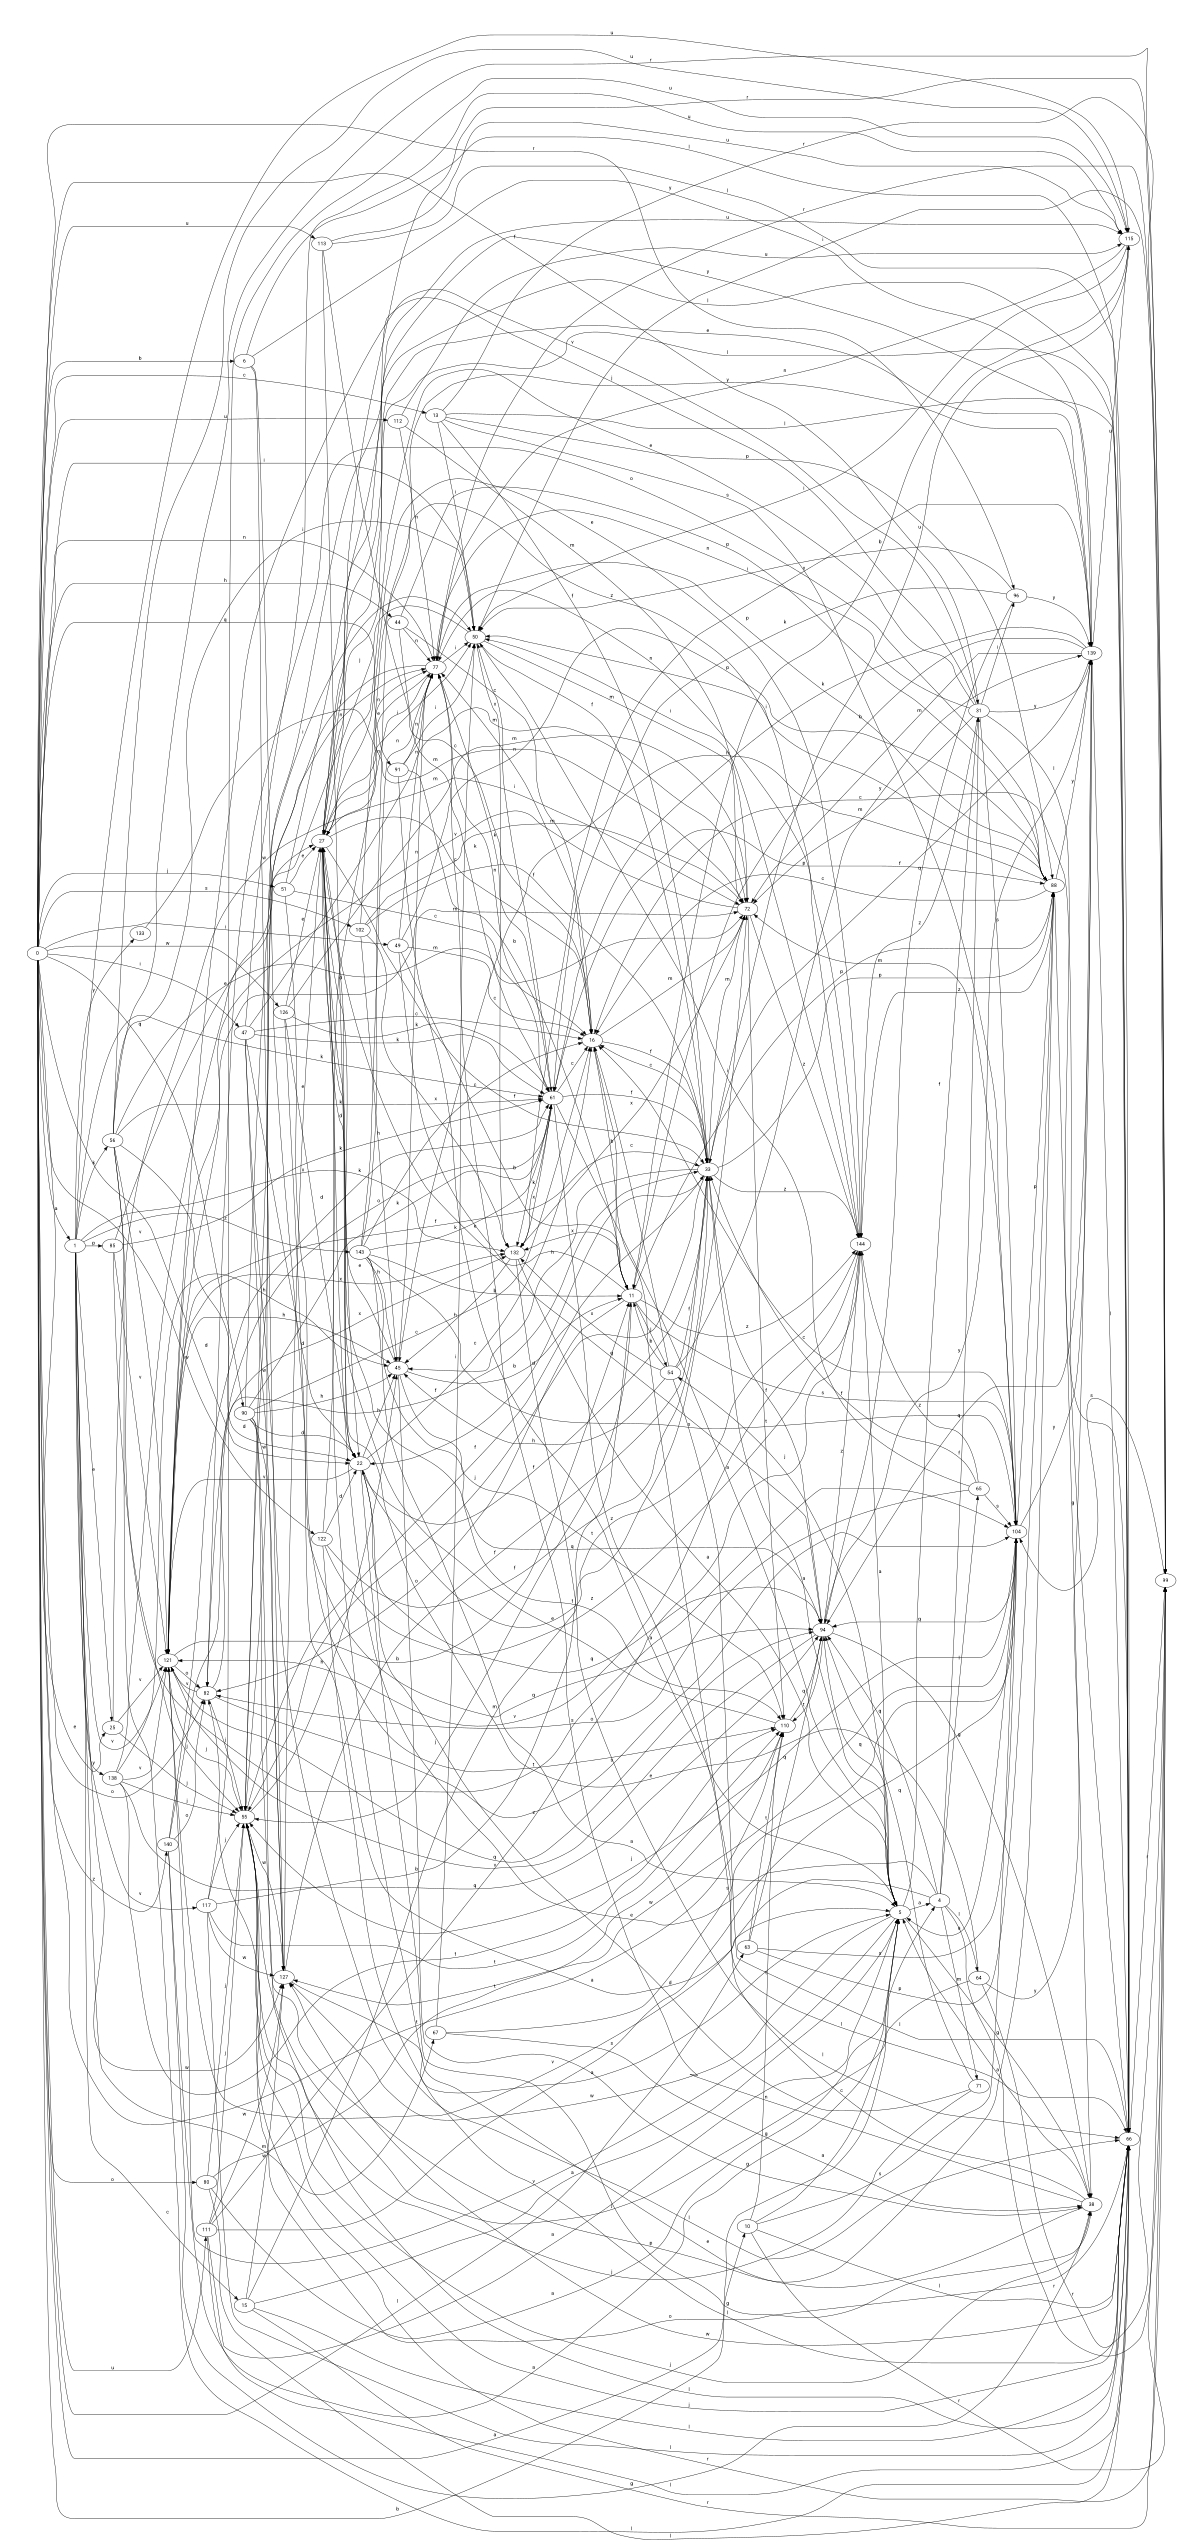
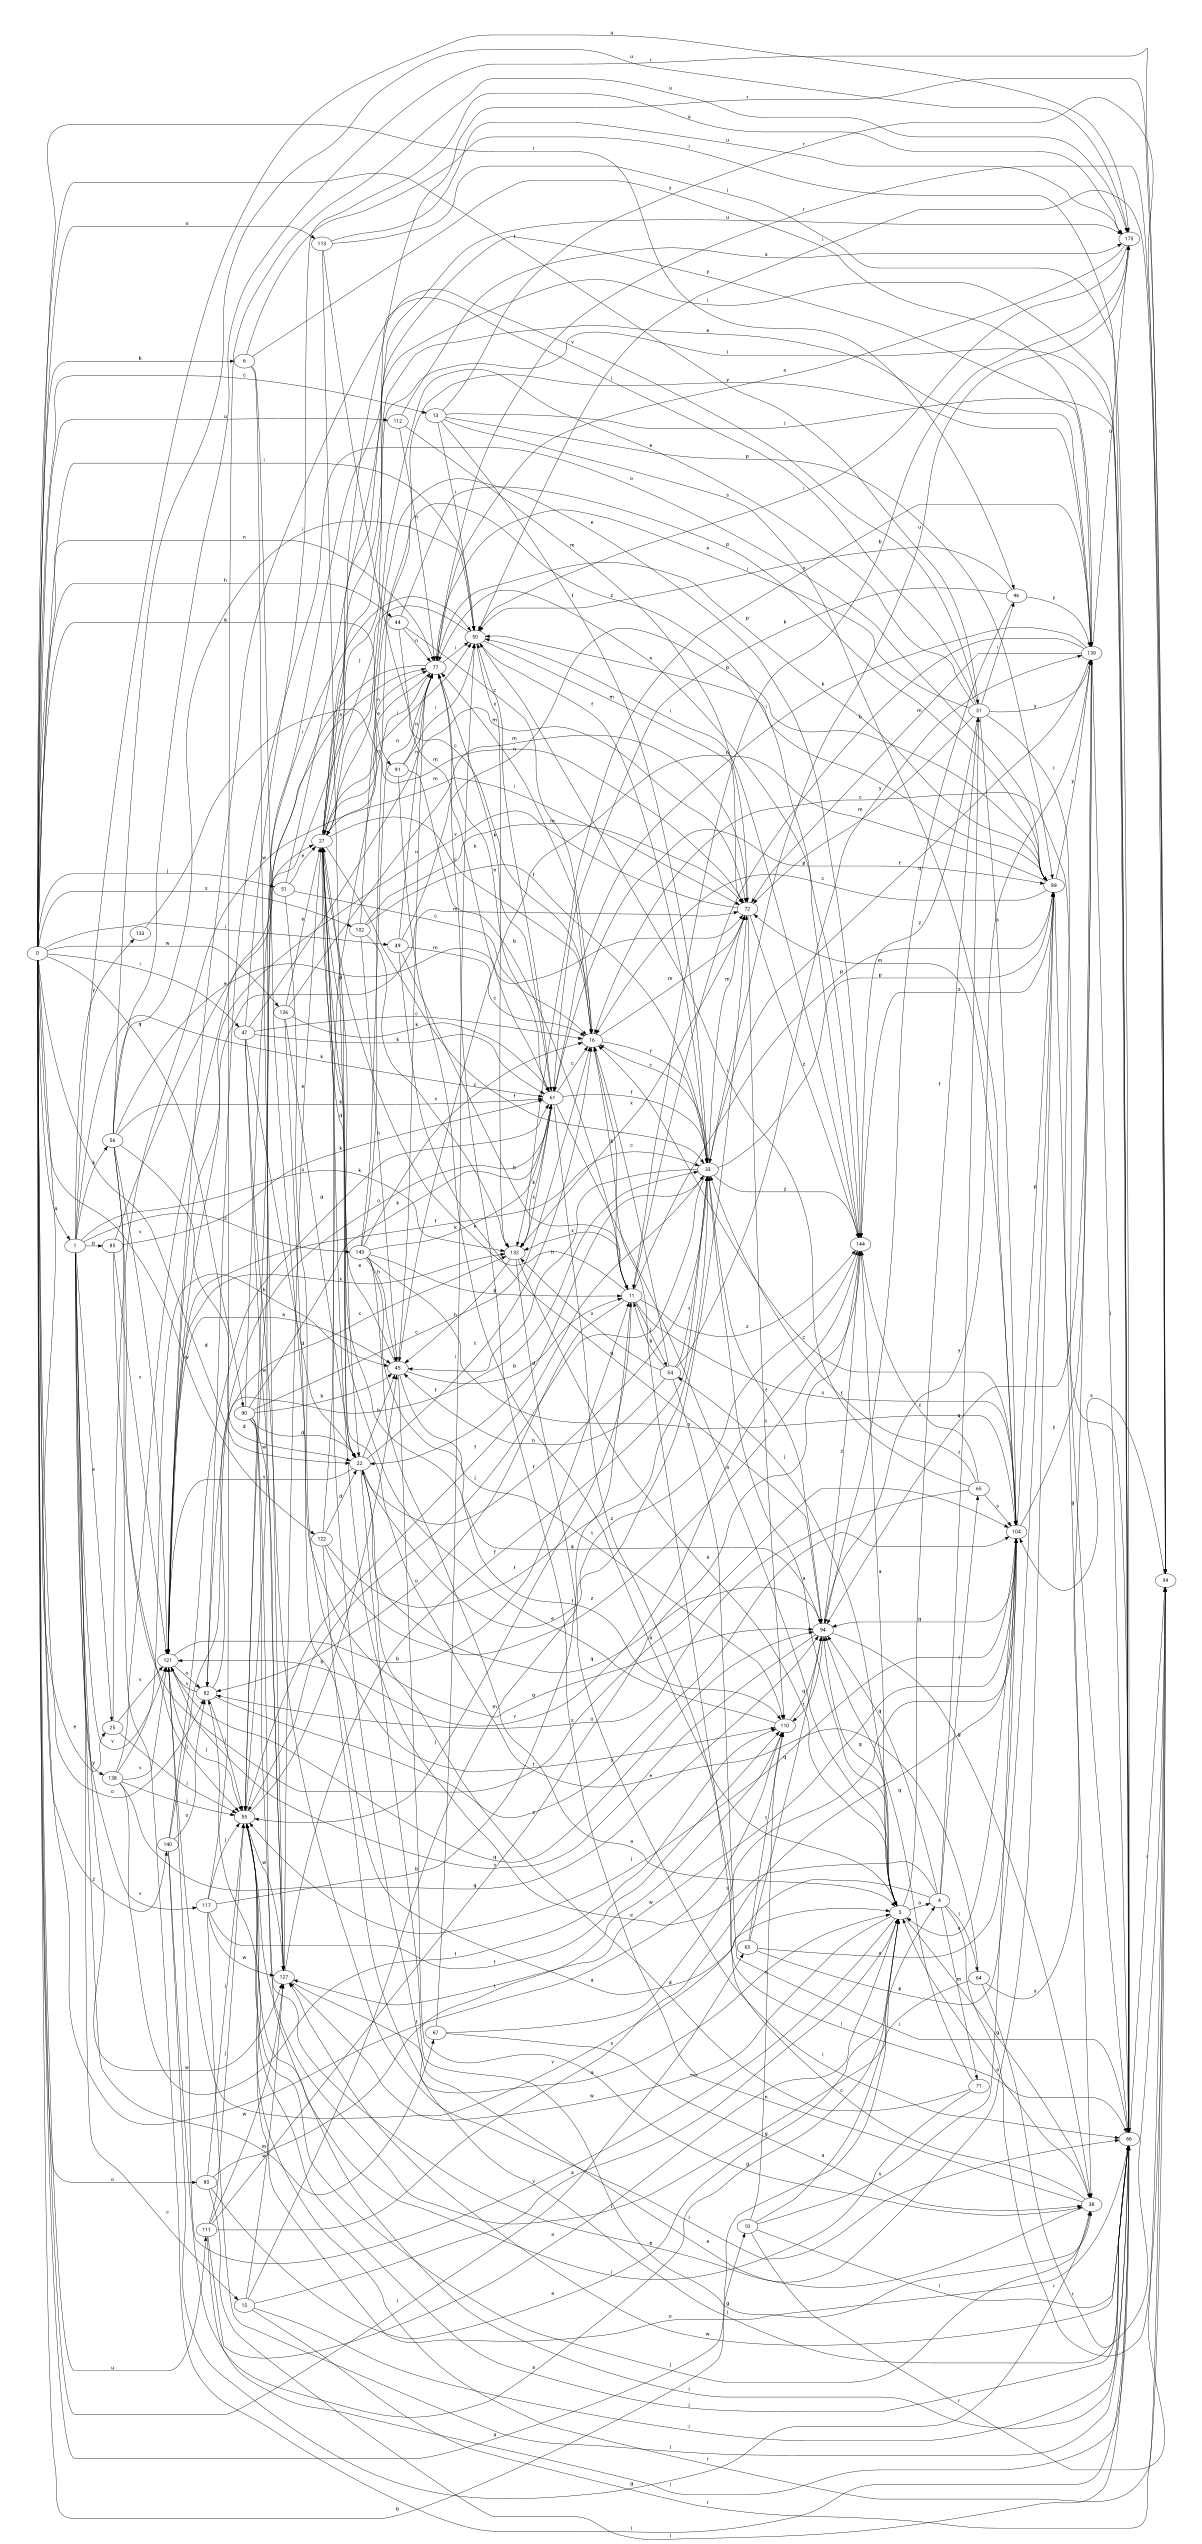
  strict digraph {
    fontname=Roboto
    rankdir=LR
    node [fontname=Roboto]
    edge [fontname=Roboto]
    0
    1
    4
    6
    10
    13
    22
    25
    31
    44
    47
    49
    50
    51
    63
    77
    80
    82
    90
    91
    96
    102
    110
    111
    112
    113
    122
    126
    140
    15
    56
    61
    67
    85
-   115
+   115 [label=175]
    117
    121
    127
    132
    133
    138
    143
    27
    64
    65
    71
    94
    99
    66
    139
    5
    104
    88
    33
    38
    144
    16
    45
    55
    72
    11
    54
    0 -> 1 [label=a]
    0 -> 4 [label=a]
    0 -> 6 [label=b]
    0 -> 10 [label=b]
    0 -> 13 [label=c]
    0 -> 22 [label=d]
    0 -> 25 [label=e]
    0 -> 31 [label=f]
    0 -> 44 [label=h]
    0 -> 47 [label=i]
    0 -> 49 [label=i]
    0 -> 50 [label=i]
    0 -> 51 [label=j]
    0 -> 63 [label=l]
    0 -> 77 [label=n]
    0 -> 80 [label=o]
    0 -> 82 [label=o]
    0 -> 90 [label=q]
    0 -> 91 [label=q]
    0 -> 96 [label=r]
    0 -> 102 [label=s]
    0 -> 110 [label=t]
    0 -> 111 [label=u]
    0 -> 112 [label=u]
    0 -> 113 [label=u]
    0 -> 122 [label=w]
    0 -> 126 [label=w]
    0 -> 140 [label=z]
    1 -> 25 [label=e]
    1 -> 15 [label=c]
    1 -> 56 [label=k]
    1 -> 61 [label=k]
    1 -> 67 [label=m]
    1 -> 85 [label=p]
    1 -> 115 [label=u]
    1 -> 117 [label=v]
    1 -> 121 [label=v]
    1 -> 127 [label=w]
    1 -> 132 [label=x]
    1 -> 133 [label=y]
    1 -> 138 [label=y]
    1 -> 143 [label=z]
    4 -> 31 [label=f]
    4 -> 121 [label=v]
    4 -> 27 [label=e]
    4 -> 64 [label=l]
    4 -> 65 [label=l]
    4 -> 71 [label=m]
    4 -> 94 [label=q]
    4 -> 99 [label=r]
    6 -> 127 [label=w]
    6 -> 94 [label=q]
    6 -> 66 [label=l]
    6 -> 139 [label=y]
    10 -> 110 [label=t]
    10 -> 99 [label=r]
    10 -> 66 [label=l]
    10 -> 5 [label=a]
    10 -> 104 [label=s]
    13 -> 50 [label=i]
    13 -> 99 [label=r]
    13 -> 66 [label=l]
    13 -> 104 [label=s]
    13 -> 88 [label=p]
    13 -> 33 [label=f]
    22 -> 121 [label=v]
    22 -> 94 [label=q]
    22 -> 33 [label=f]
    22 -> 38 [label=g]
    22 -> 144 [label=z]
    22 -> 16 [label=c]
    22 -> 45 [label=h]
    25 -> 121 [label=v]
    25 -> 55 [label=j]
    25 -> 72 [label=m]
    31 -> 77 [label=n]
    31 -> 96 [label=i]
    31 -> 121 [label=v]
    31 -> 27 [label=e]
    31 -> 66 [label=l]
    31 -> 139 [label=y]
    31 -> 104 [label=s]
    31 -> 144 [label=z]
    31 -> 55 [label=j]
    31 -> 72 [label=m]
    44 -> 77 [label=n]
    44 -> 61 [label=k]
    44 -> 88 [label=p]
    44 -> 16 [label=c]
    47 -> 22 [label=d]
    47 -> 61 [label=k]
    47 -> 115 [label=u]
    47 -> 127 [label=w]
    47 -> 66 [label=l]
    47 -> 16 [label=c]
    47 -> 72 [label=m]
    49 -> 77 [label=n]
    49 -> 94 [label=q]
    49 -> 88 [label=p]
    49 -> 16 [label=c]
    49 -> 11 [label=b]
    50 -> 132 [label=x]
    50 -> 33 [label=f]
    50 -> 55 [label=j]
    50 -> 72 [label=m]
    51 -> 110 [label=t]
    51 -> 27 [label=e]
    51 -> 66 [label=l]
    51 -> 16 [label=c]
    63 -> 110 [label=t]
    63 -> 94 [label=q]
    63 -> 104 [label=s]
    63 -> 88 [label=p]
    77 -> 50 [label=i]
    77 -> 61 [label=k]
    77 -> 27 [label=e]
    77 -> 99 [label=r]
    77 -> 88 [label=p]
    77 -> 55 [label=j]
    80 -> 110 [label=t]
    80 -> 66 [label=l]
    80 -> 5 [label=a]
    80 -> 55 [label=j]
    82 -> 121 [label=v]
    82 -> 132 [label=x]
    82 -> 104 [label=s]
    82 -> 55 [label=j]
    90 -> 22 [label=d]
    90 -> 77 [label=n]
    90 -> 61 [label=k]
    90 -> 127 [label=w]
    90 -> 66 [label=l]
    90 -> 88 [label=p]
    90 -> 16 [label=c]
    90 -> 45 [label=h]
    91 -> 50 [label=i]
    91 -> 77 [label=n]
    91 -> 5 [label=a]
    91 -> 11 [label=b]
    96 -> 50 [label=i]
    96 -> 61 [label=k]
    96 -> 94 [label=q]
    96 -> 139 [label=y]
    102 -> 132 [label=x]
    102 -> 33 [label=f]
    102 -> 144 [label=z]
    102 -> 45 [label=h]
    102 -> 72 [label=m]
    110 -> 27 [label=e]
    110 -> 94 [label=q]
    111 -> 127 [label=w]
    111 -> 66 [label=l]
    111 -> 5 [label=a]
    111 -> 104 [label=s]
    111 -> 144 [label=z]
    111 -> 55 [label=j]
    112 -> 77 [label=n]
    112 -> 115 [label=u]
    112 -> 72 [label=m]
    113 -> 22 [label=d]
    113 -> 115 [label=u]
    113 -> 66 [label=l]
    113 -> 16 [label=c]
    122 -> 22 [label=d]
    122 -> 77 [label=n]
    122 -> 66 [label=l]
    122 -> 33 [label=f]
    122 -> 144 [label=z]
    126 -> 22 [label=d]
    126 -> 61 [label=k]
    126 -> 27 [label=e]
    126 -> 5 [label=a]
    126 -> 72 [label=m]
    140 -> 82 [label=o]
    140 -> 61 [label=k]
    140 -> 5 [label=a]
    140 -> 33 [label=f]
    140 -> 38 [label=g]
    15 -> 127 [label=w]
    15 -> 99 [label=r]
    15 -> 66 [label=l]
    15 -> 5 [label=a]
    15 -> 72 [label=m]
    56 -> 22 [label=d]
    56 -> 50 [label=i]
    56 -> 61 [label=k]
    56 -> 115 [label=u]
    56 -> 121 [label=v]
    56 -> 99 [label=r]
    56 -> 66 [label=l]
    56 -> 55 [label=j]
    56 -> 72 [label=m]
    61 -> 50 [label=i]
    61 -> 77 [label=n]
    61 -> 82 [label=o]
    61 -> 132 [label=x]
    61 -> 66 [label=l]
    61 -> 5 [label=a]
    61 -> 88 [label=p]
    61 -> 33 [label=f]
    61 -> 16 [label=c]
    67 -> 50 [label=i]
    67 -> 104 [label=s]
    67 -> 38 [label=g]
    85 -> 61 [label=k]
    85 -> 121 [label=v]
    85 -> 27 [label=e]
    85 -> 104 [label=s]
    115 -> 50 [label=i]
    115 -> 77 [label=n]
    115 -> 11 [label=b]
    117 -> 110 [label=t]
    117 -> 115 [label=u]
    117 -> 127 [label=w]
    117 -> 66 [label=l]
    117 -> 55 [label=j]
    117 -> 11 [label=b]
    121 -> 82 [label=o]
    121 -> 132 [label=x]
    121 -> 94 [label=q]
    121 -> 33 [label=f]
    121 -> 45 [label=h]
    121 -> 55 [label=j]
    121 -> 72 [label=m]
    121 -> 11 [label=b]
    127 -> 27 [label=e]
    127 -> 5 [label=a]
    127 -> 33 [label=f]
    132 -> 61 [label=k]
    132 -> 66 [label=l]
    132 -> 5 [label=a]
    132 -> 45 [label=h]
    133 -> 72 [label=m]
    138 -> 50 [label=i]
    138 -> 110 [label=t]
    138 -> 121 [label=v]
    138 -> 94 [label=q]
    138 -> 45 [label=h]
    138 -> 55 [label=j]
    143 -> 77 [label=n]
    143 -> 110 [label=t]
    143 -> 61 [label=k]
    143 -> 139 [label=y]
    143 -> 5 [label=a]
    143 -> 104 [label=s]
    143 -> 16 [label=c]
    143 -> 45 [label=h]
    143 -> 11 [label=b]
    27 -> 22 [label=d]
    27 -> 50 [label=i]
    27 -> 77 [label=n]
    27 -> 115 [label=u]
    27 -> 94 [label=q]
    27 -> 99 [label=r]
    27 -> 66 [label=l]
    27 -> 139 [label=y]
    27 -> 33 [label=f]
    27 -> 16 [label=c]
    64 -> 27 [label=e]
    64 -> 99 [label=r]
    64 -> 139 [label=y]
    64 -> 55 [label=j]
    65 -> 50 [label=i]
    65 -> 82 [label=o]
    65 -> 104 [label=s]
    65 -> 33 [label=f]
    65 -> 144 [label=z]
    71 -> 22 [label=d]
    71 -> 94 [label=q]
    71 -> 55 [label=j]
    94 -> 110 [label=t]
    94 -> 121 [label=v]
    94 -> 139 [label=y]
    94 -> 33 [label=f]
    94 -> 38 [label=g]
    94 -> 144 [label=z]
    99 -> 50 [label=i]
    99 -> 104 [label=s]
    66 -> 82 [label=o]
    66 -> 127 [label=w]
    66 -> 99 [label=r]
    66 -> 16 [label=c]
    66 -> 55 [label=j]
    139 -> 61 [label=k]
    139 -> 115 [label=u]
    139 -> 132 [label=x]
    139 -> 27 [label=e]
    139 -> 94 [label=q]
    139 -> 66 [label=l]
    139 -> 33 [label=f]
    139 -> 72 [label=m]
    139 -> 11 [label=b]
    5 -> 4 [label=a]
    5 -> 31 [label=f]
    5 -> 121 [label=v]
    5 -> 127 [label=w]
    5 -> 94 [label=q]
    5 -> 38 [label=g]
    5 -> 54 [label=j]
    104 -> 127 [label=w]
    104 -> 94 [label=q]
    104 -> 139 [label=y]
    104 -> 5 [label=a]
    104 -> 88 [label=p]
    104 -> 16 [label=c]
    104 -> 55 [label=j]
    104 -> 72 [label=m]
    88 -> 50 [label=i]
    88 -> 82 [label=o]
    88 -> 139 [label=y]
    88 -> 38 [label=g]
    88 -> 144 [label=z]
    88 -> 16 [label=c]
    88 -> 45 [label=h]
    33 -> 22 [label=d]
    33 -> 115 [label=u]
    33 -> 5 [label=a]
    33 -> 88 [label=p]
    33 -> 144 [label=z]
    33 -> 16 [label=c]
    33 -> 45 [label=h]
    33 -> 55 [label=j]
    33 -> 72 [label=m]
    38 -> 77 [label=n]
    38 -> 27 [label=e]
    38 -> 5 [label=a]
    38 -> 16 [label=c]
    38 -> 55 [label=j]
    144 -> 50 [label=i]
    144 -> 77 [label=n]
    144 -> 121 [label=v]
    144 -> 27 [label=e]
    144 -> 5 [label=a]
    16 -> 77 [label=n]
    16 -> 33 [label=f]
    16 -> 72 [label=m]
    16 -> 11 [label=b]
    45 -> 77 [label=n]
    45 -> 110 [label=t]
    45 -> 27 [label=e]
    45 -> 38 [label=g]
    45 -> 11 [label=b]
    55 -> 127 [label=w]
    55 -> 99 [label=r]
    55 -> 33 [label=f]
    55 -> 45 [label=h]
    72 -> 110 [label=t]
    72 -> 121 [label=v]
    72 -> 132 [label=x]
    72 -> 144 [label=z]
    11 -> 82 [label=o]
    11 -> 132 [label=x]
    11 -> 27 [label=e]
    11 -> 104 [label=s]
    11 -> 88 [label=p]
    11 -> 144 [label=z]
    11 -> 55 [label=j]
    11 -> 54 [label=j]
    54 -> 132 [label=x]
    54 -> 66 [label=l]
    54 -> 139 [label=y]
    54 -> 33 [label=f]
    54 -> 16 [label=c]
    54 -> 45 [label=h]
    54 -> 11 [label=b]
  }
